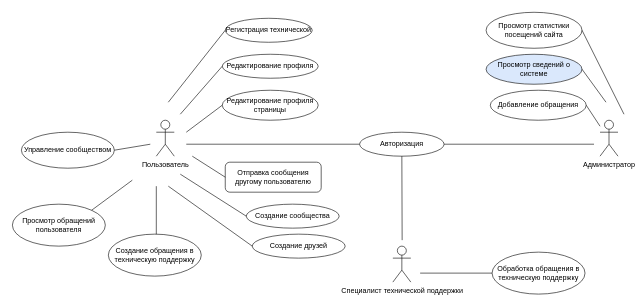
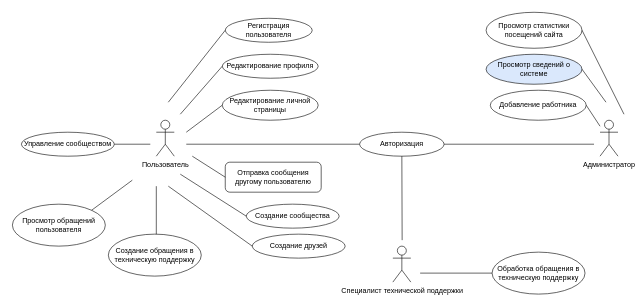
  <mxCell id="0" />
  <mxCell id="1" parent="0" />
  <mxCell id="2" value="Пользователь" style="shape=umlActor;verticalLabelPosition=bottom;verticalAlign=top;html=1;outlineConnect=0;" parent="1" vertex="1"><mxGeometry x="260" y="200" width="30" height="60" as="geometry" /></mxCell>
- <mxCell id="3" value="Регистрация технической" style="ellipse;whiteSpace=wrap;html=1;" parent="1" vertex="1"><mxGeometry x="375" y="30" width="145" height="40" as="geometry" /></mxCell>
+ <mxCell id="3" value="Регистрация пользователя" style="ellipse;whiteSpace=wrap;html=1;" parent="1" vertex="1"><mxGeometry x="375" y="30" width="145" height="40" as="geometry" /></mxCell>
  <mxCell id="4" value="Авторизация" style="ellipse;whiteSpace=wrap;html=1;" parent="1" vertex="1"><mxGeometry x="599" y="220" width="141" height="40" as="geometry" /></mxCell>
  <mxCell id="5" value="Редактирование профиля" style="ellipse;whiteSpace=wrap;html=1;" parent="1" vertex="1"><mxGeometry x="370" y="90" width="160" height="40" as="geometry" /></mxCell>
- <mxCell id="6" value="Редактирование профиля страницы" style="ellipse;whiteSpace=wrap;html=1;" parent="1" vertex="1"><mxGeometry x="370" y="150" width="160" height="50" as="geometry" /></mxCell>
+ <mxCell id="6" value="Редактирование личной страницы" style="ellipse;whiteSpace=wrap;html=1;" parent="1" vertex="1"><mxGeometry x="370" y="150" width="160" height="50" as="geometry" /></mxCell>
  <mxCell id="7" value="Отправка сообщения другому пользователю" style="whiteSpace=wrap;html=1;rounded=1;" parent="1" vertex="1"><mxGeometry x="375" y="270" width="160" height="50" as="geometry" /></mxCell>
  <mxCell id="8" value="Создание сообщества" style="ellipse;whiteSpace=wrap;html=1;" parent="1" vertex="1"><mxGeometry x="410" y="340" width="155" height="40" as="geometry" /></mxCell>
  <mxCell id="9" value="Создание обращения в техническую поддержку" style="ellipse;whiteSpace=wrap;html=1;" parent="1" vertex="1"><mxGeometry x="180" y="390" width="155" height="70" as="geometry" /></mxCell>
  <mxCell id="10" value="Специалист технической поддержки" style="shape=umlActor;verticalLabelPosition=bottom;verticalAlign=top;html=1;outlineConnect=0;" parent="1" vertex="1"><mxGeometry x="654.5" y="410" width="30" height="60" as="geometry" /></mxCell>
  <mxCell id="11" value="Администратор" style="shape=umlActor;verticalLabelPosition=bottom;verticalAlign=top;html=1;outlineConnect=0;" parent="1" vertex="1"><mxGeometry x="1000" y="200" width="30" height="60" as="geometry" /></mxCell>
  <mxCell id="12" value="Просмотр статистики посещений сайта" style="ellipse;whiteSpace=wrap;html=1;" parent="1" vertex="1"><mxGeometry x="810" y="20" width="160" height="60" as="geometry" /></mxCell>
  <mxCell id="13" value="Просмотр сведений о системе" style="ellipse;whiteSpace=wrap;html=1;fillColor=#dae8fc;" parent="1" vertex="1"><mxGeometry x="810" y="90" width="160" height="50" as="geometry" /></mxCell>
  <mxCell id="14" value="" style="endArrow=none;html=1;entryX=0;entryY=0.5;entryDx=0;entryDy=0;" parent="1" target="4" edge="1"><mxGeometry width="50" height="50" relative="1" as="geometry"><mxPoint x="310" y="240" as="sourcePoint" /><mxPoint x="630" y="230" as="targetPoint" /></mxGeometry></mxCell>
  <mxCell id="15" value="" style="endArrow=none;html=1;entryX=0;entryY=0.5;entryDx=0;entryDy=0;" parent="1" target="7" edge="1"><mxGeometry width="50" height="50" relative="1" as="geometry"><mxPoint x="320" y="260" as="sourcePoint" /><mxPoint x="630" y="230" as="targetPoint" /></mxGeometry></mxCell>
  <mxCell id="16" value="" style="endArrow=none;html=1;entryX=0;entryY=0.5;entryDx=0;entryDy=0;" parent="1" target="6" edge="1"><mxGeometry width="50" height="50" relative="1" as="geometry"><mxPoint x="310" y="220" as="sourcePoint" /><mxPoint x="630" y="230" as="targetPoint" /></mxGeometry></mxCell>
  <mxCell id="17" value="" style="endArrow=none;html=1;entryX=0;entryY=0.5;entryDx=0;entryDy=0;" parent="1" target="5" edge="1"><mxGeometry width="50" height="50" relative="1" as="geometry"><mxPoint x="300" y="190" as="sourcePoint" /><mxPoint x="630" y="230" as="targetPoint" /></mxGeometry></mxCell>
  <mxCell id="18" value="" style="endArrow=none;html=1;entryX=0;entryY=0.5;entryDx=0;entryDy=0;" parent="1" target="3" edge="1"><mxGeometry width="50" height="50" relative="1" as="geometry"><mxPoint x="280" y="170" as="sourcePoint" /><mxPoint x="630" y="230" as="targetPoint" /></mxGeometry></mxCell>
  <mxCell id="19" value="Создание друзей" style="ellipse;whiteSpace=wrap;html=1;" parent="1" vertex="1"><mxGeometry x="420" y="390" width="155" height="40" as="geometry" /></mxCell>
  <mxCell id="20" value="" style="endArrow=none;html=1;entryX=0;entryY=0.5;entryDx=0;entryDy=0;" parent="1" target="8" edge="1"><mxGeometry width="50" height="50" relative="1" as="geometry"><mxPoint x="300" y="290" as="sourcePoint" /><mxPoint x="630" y="230" as="targetPoint" /></mxGeometry></mxCell>
  <mxCell id="21" value="" style="endArrow=none;html=1;entryX=0;entryY=0.5;entryDx=0;entryDy=0;" parent="1" target="19" edge="1"><mxGeometry width="50" height="50" relative="1" as="geometry"><mxPoint x="280" y="310" as="sourcePoint" /><mxPoint x="630" y="230" as="targetPoint" /></mxGeometry></mxCell>
  <mxCell id="22" value="" style="endArrow=none;html=1;" parent="1" edge="1"><mxGeometry width="50" height="50" relative="1" as="geometry"><mxPoint x="260" y="390" as="sourcePoint" /><mxPoint x="260" y="310" as="targetPoint" /></mxGeometry></mxCell>
  <mxCell id="23" value="" style="endArrow=none;html=1;entryX=0.5;entryY=1;entryDx=0;entryDy=0;" parent="1" target="4" edge="1"><mxGeometry width="50" height="50" relative="1" as="geometry"><mxPoint x="670" y="400" as="sourcePoint" /><mxPoint x="640" y="280" as="targetPoint" /></mxGeometry></mxCell>
  <mxCell id="24" value="" style="endArrow=none;html=1;exitX=1;exitY=0.5;exitDx=0;exitDy=0;" parent="1" source="4" edge="1"><mxGeometry width="50" height="50" relative="1" as="geometry"><mxPoint x="680" y="320" as="sourcePoint" /><mxPoint x="990" y="240" as="targetPoint" /></mxGeometry></mxCell>
  <mxCell id="25" value="" style="endArrow=none;html=1;exitX=0;exitY=0.5;exitDx=0;exitDy=0;" parent="1" source="28" edge="1"><mxGeometry width="50" height="50" relative="1" as="geometry"><mxPoint x="670" y="540" as="sourcePoint" /><mxPoint x="700" y="455" as="targetPoint" /></mxGeometry></mxCell>
  <mxCell id="26" value="" style="endArrow=none;html=1;exitX=1;exitY=0.5;exitDx=0;exitDy=0;" parent="1" source="13" edge="1"><mxGeometry width="50" height="50" relative="1" as="geometry"><mxPoint x="680" y="320" as="sourcePoint" /><mxPoint x="1010" y="170" as="targetPoint" /></mxGeometry></mxCell>
  <mxCell id="27" value="" style="endArrow=none;html=1;exitX=1;exitY=0.5;exitDx=0;exitDy=0;" parent="1" source="12" edge="1"><mxGeometry width="50" height="50" relative="1" as="geometry"><mxPoint x="980" y="105" as="sourcePoint" /><mxPoint x="1040" y="190" as="targetPoint" /></mxGeometry></mxCell>
  <mxCell id="28" value="Обработка обращения в техническую поддержку" style="ellipse;whiteSpace=wrap;html=1;" parent="1" vertex="1"><mxGeometry x="820" y="420" width="155" height="70" as="geometry" /></mxCell>
- <mxCell id="29" value="Управление сообществом" style="ellipse;whiteSpace=wrap;html=1;" parent="1" vertex="1"><mxGeometry x="35" y="220" width="155" height="60" as="geometry" /></mxCell>
+ <mxCell id="29" value="Управление сообществом" style="ellipse;whiteSpace=wrap;html=1;" parent="1" vertex="1"><mxGeometry x="35" y="220" width="155" height="40" as="geometry" /></mxCell>
  <mxCell id="30" value="" style="endArrow=none;html=1;entryX=1;entryY=0.5;entryDx=0;entryDy=0;" parent="1" target="29" edge="1"><mxGeometry width="50" height="50" relative="1" as="geometry"><mxPoint x="250" y="240" as="sourcePoint" /><mxPoint x="420" y="370" as="targetPoint" /></mxGeometry></mxCell>
  <mxCell id="31" value="Просмотр обращений пользователя" style="ellipse;whiteSpace=wrap;html=1;" parent="1" vertex="1"><mxGeometry x="20" y="340" width="155" height="70" as="geometry" /></mxCell>
  <mxCell id="32" value="" style="endArrow=none;html=1;exitX=1;exitY=0;exitDx=0;exitDy=0;" parent="1" source="31" edge="1"><mxGeometry width="50" height="50" relative="1" as="geometry"><mxPoint x="270" y="400" as="sourcePoint" /><mxPoint x="220" y="300" as="targetPoint" /></mxGeometry></mxCell>
- <mxCell id="33" value="Добавление обращения" style="ellipse;whiteSpace=wrap;html=1;" parent="1" vertex="1"><mxGeometry x="817" y="150" width="160" height="50" as="geometry" /></mxCell>
+ <mxCell id="33" value="Добавление работника" style="ellipse;whiteSpace=wrap;html=1;" parent="1" vertex="1"><mxGeometry x="817" y="150" width="160" height="50" as="geometry" /></mxCell>
  <mxCell id="34" value="" style="endArrow=none;html=1;exitX=1;exitY=0.5;exitDx=0;exitDy=0;" parent="1" source="33" edge="1"><mxGeometry width="50" height="50" relative="1" as="geometry"><mxPoint x="687" y="380" as="sourcePoint" /><mxPoint x="1000" y="210" as="targetPoint" /></mxGeometry></mxCell>
